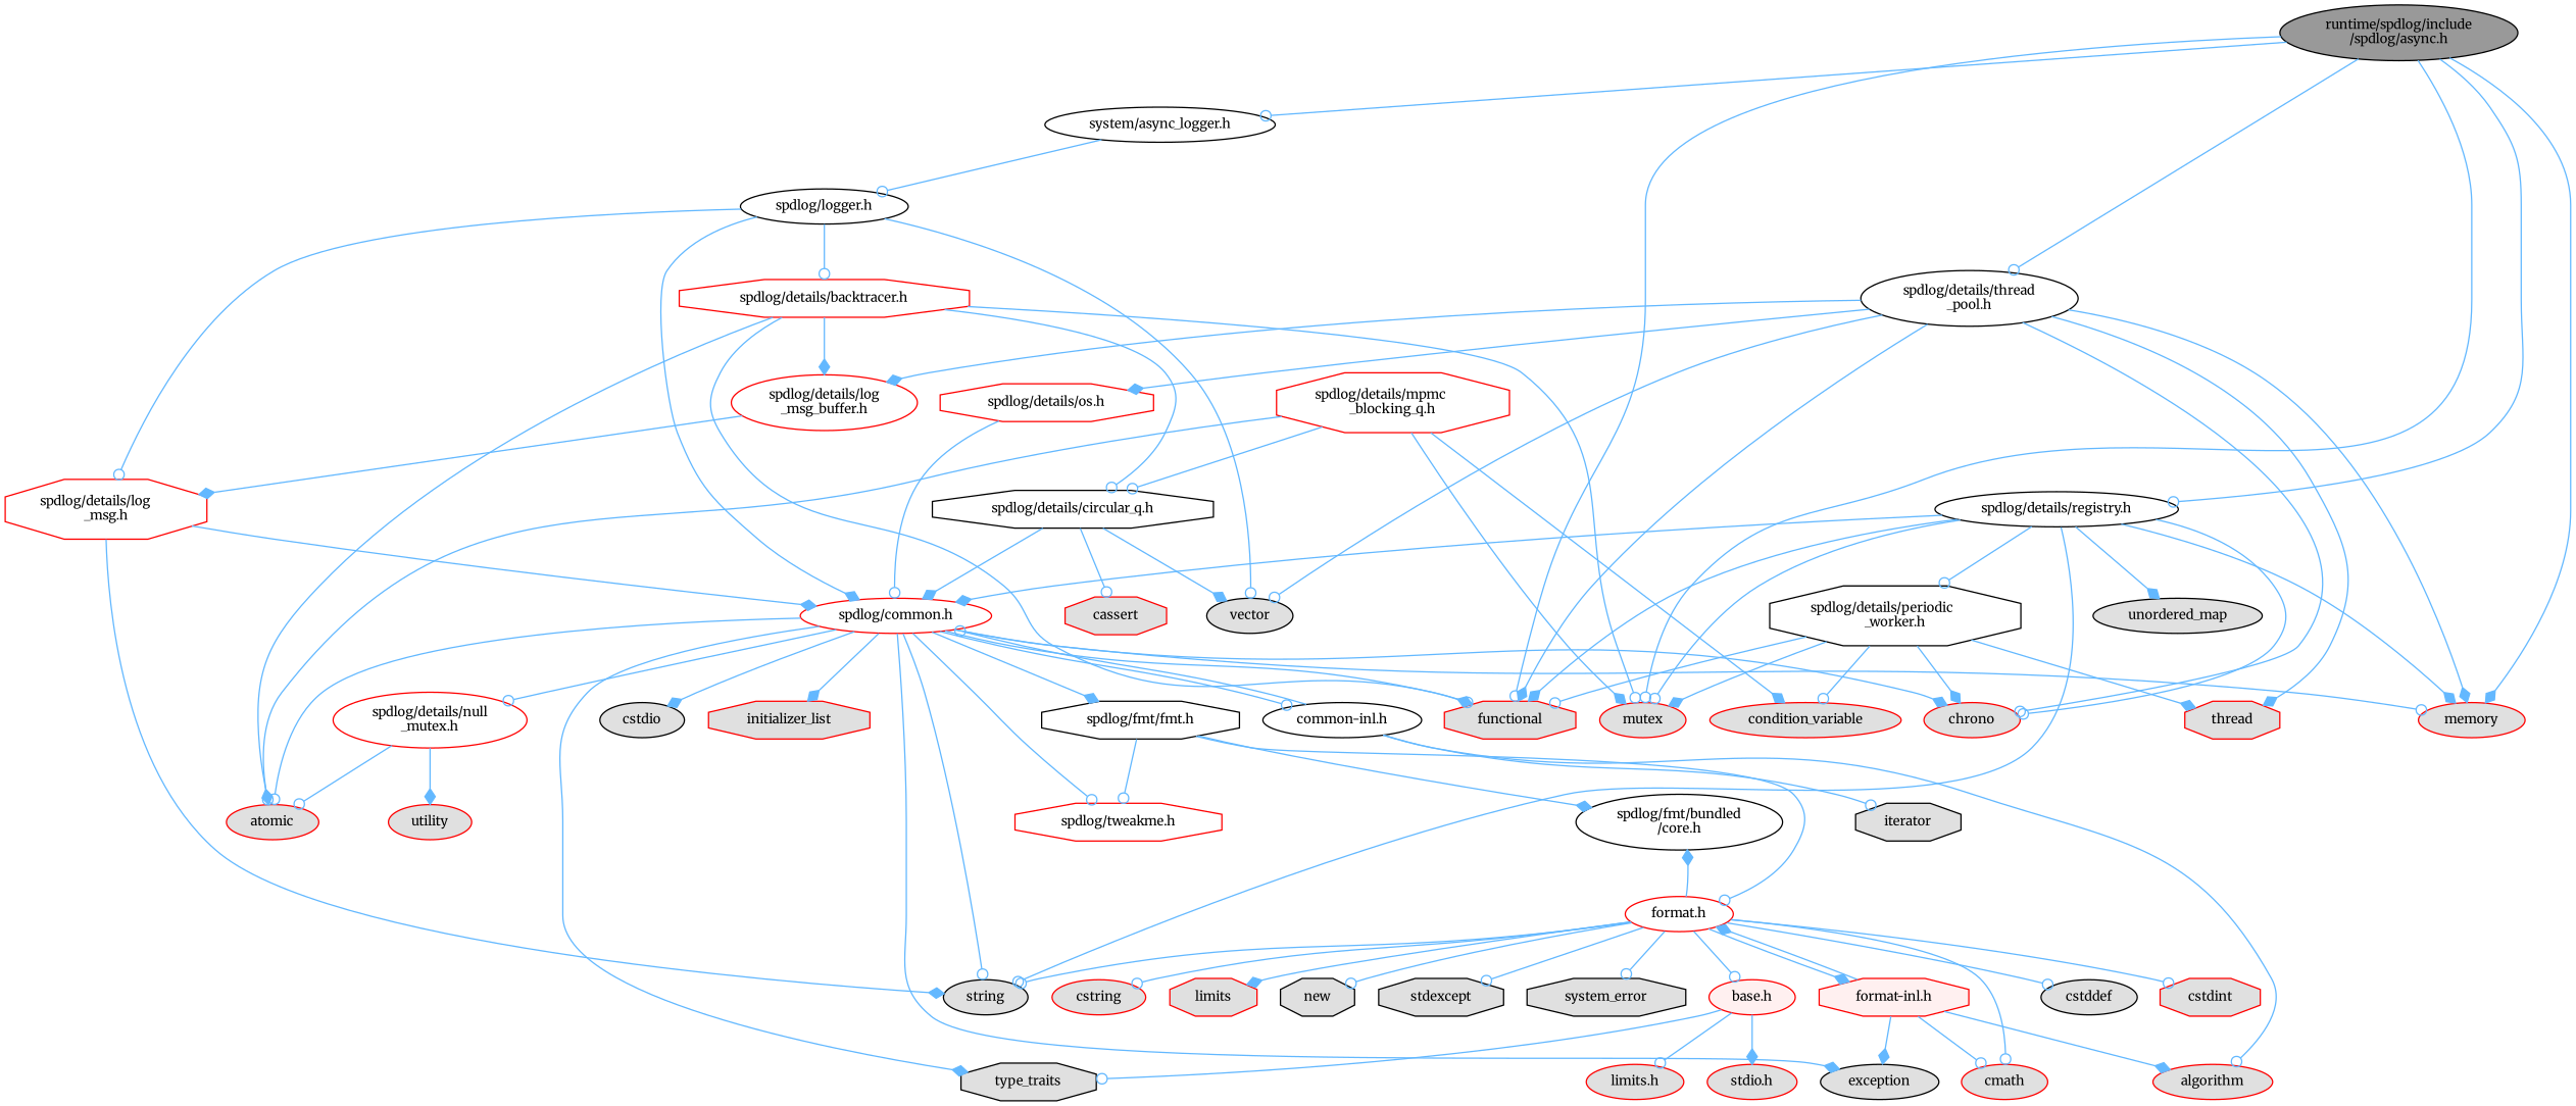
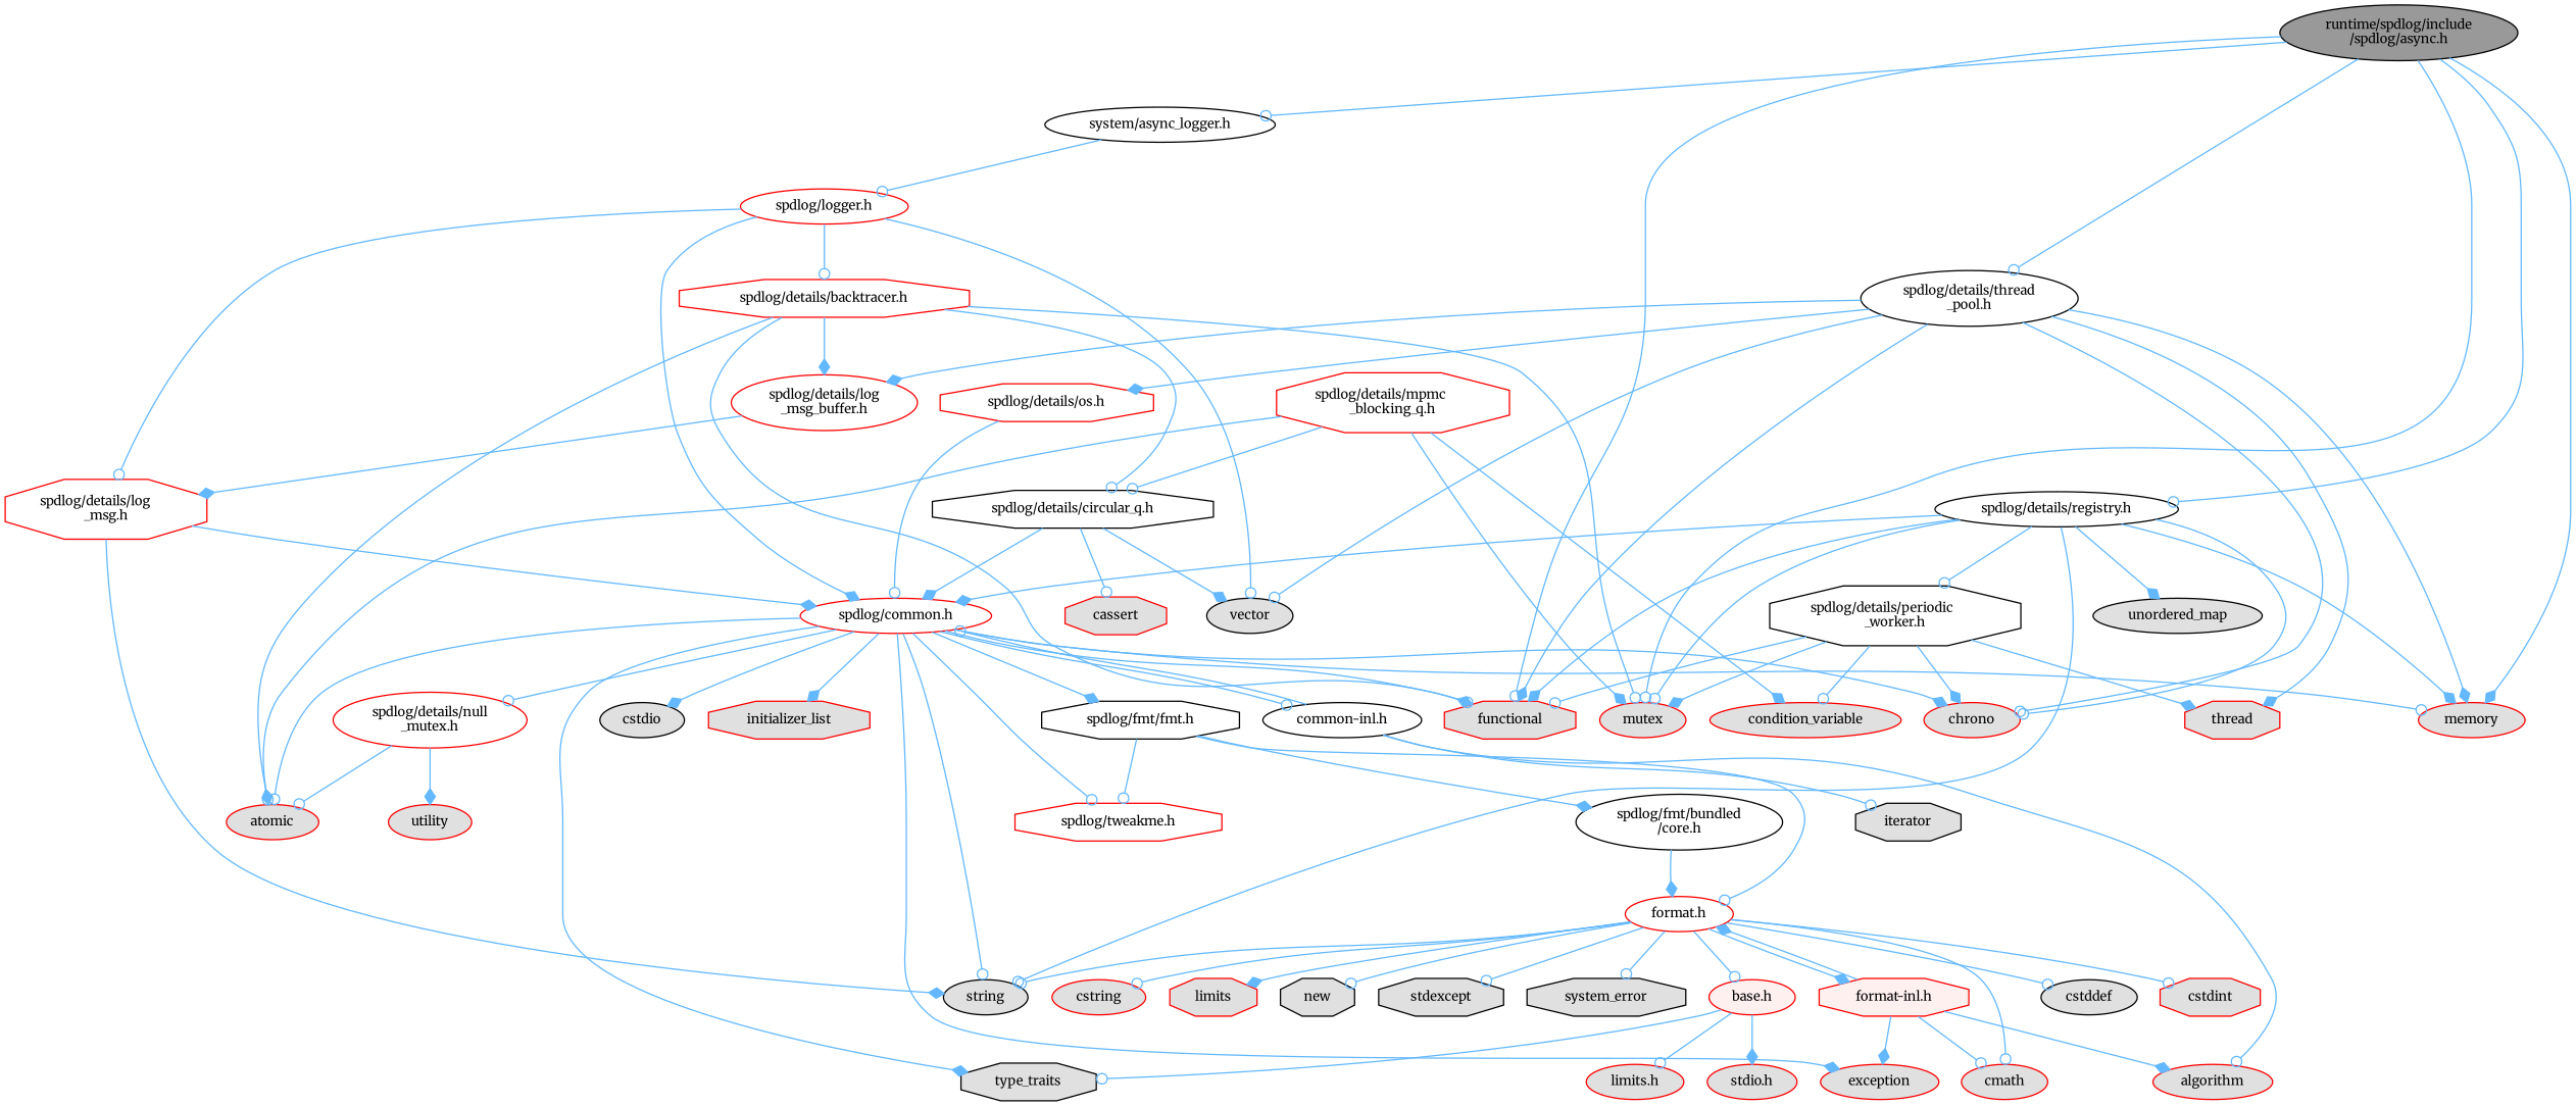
  digraph {
    fontname=Merriweather
    node [color=red fillcolor="#E0E0E0" fontname=Merriweather fontsize=10 shape=ellipse style=filled]
    edge [arrowhead=odot color=steelblue1 fontname=Merriweather fontsize=10 labelfontname=Helvetica labelfontsize=10 style=solid]
    n1 [color=black fillcolor=grey60 fontcolor=black height=0.2 label="runtime/spdlog/include\l/spdlog/async.h" width=0.4]
    n2 [color=black fillcolor=white height=0.2 label="system/async_logger.h" width=0.4]
    n3 [height=0.2 label=functional shape=octagon width=0.4]
    n4 [height=0.2 label=memory width=0.4]
    n5 [height=0.2 label=mutex width=0.4]
    n6 [color=black fillcolor=white height=0.2 label="spdlog/details/registry.h" width=0.4]
    n7 [color=black fillcolor=white height=0.2 label="spdlog/details/thread\l_pool.h" width=0.4]
-   n8 [color=black fillcolor=white height=0.2 label="spdlog/logger.h" width=0.4]
+   n8 [fillcolor=white height=0.2 label="spdlog/logger.h" width=0.4]
    n9 [fillcolor=white height=0.2 label="spdlog/common.h" width=0.4]
    n10 [height=0.2 label=chrono width=0.4]
    n11 [color=black height=0.2 label=string width=0.4]
    n12 [color=black fillcolor=white height=0.2 label="spdlog/details/periodic\l_worker.h" shape=octagon width=0.4]
    n13 [color=black height=0.2 label=unordered_map width=0.4]
    n14 [color=black height=0.2 label=vector width=0.4]
    n15 [fillcolor=white height=0.2 label="spdlog/details/log\l_msg_buffer.h" width=0.4]
    n16 [height=0.2 label=thread shape=octagon width=0.4]
    n17 [fillcolor=white height=0.2 label="spdlog/details/os.h" shape=octagon width=0.4]
    n18 [fillcolor=white height=0.2 label="spdlog/details/backtracer.h" shape=octagon width=0.4]
    n19 [fillcolor=white height=0.2 label="spdlog/details/log\l_msg.h" shape=octagon width=0.4]
    n20 [fillcolor=white height=0.2 label="spdlog/details/null\l_mutex.h" width=0.4]
    n21 [height=0.2 label=atomic width=0.4]
    n22 [fillcolor=white height=0.2 label="spdlog/tweakme.h" shape=octagon width=0.4]
    n23 [color=black height=0.2 label=cstdio width=0.4]
-   n24 [color=black height=0.2 label=exception width=0.4]
+   n24 [height=0.2 label=exception width=0.4]
    n25 [height=0.2 label=initializer_list shape=octagon width=0.4]
    n26 [color=black height=0.2 label=type_traits shape=octagon width=0.4]
    n27 [color=black fillcolor=white height=0.2 label="spdlog/fmt/fmt.h" shape=octagon width=0.4]
    n28 [color=black fillcolor=white height=0.2 label="common-inl.h" width=0.4]
    n29 [color=black fillcolor=white height=0.2 label="spdlog/details/circular_q.h" shape=octagon width=0.4]
    n30 [height=0.2 label=utility width=0.4]
    n31 [color=black fillcolor=white height=0.2 label="spdlog/fmt/bundled\l/core.h" width=0.4]
    n32 [fillcolor=white height=0.2 label="format.h" width=0.4]
    n33 [height=0.2 label=algorithm width=0.4]
    n34 [color=black height=0.2 label=iterator shape=octagon width=0.4]
    n35 [fillcolor="#FFF0F0" height=0.2 label="base.h" width=0.4]
    n36 [height=0.2 label=cmath width=0.4]
    n37 [color=black height=0.2 label=cstddef width=0.4]
    n38 [height=0.2 label=cstdint shape=octagon width=0.4]
    n39 [height=0.2 label=cstring width=0.4]
    n40 [height=0.2 label=limits shape=octagon width=0.4]
    n41 [color=black height=0.2 label=new shape=octagon width=0.4]
    n42 [color=black height=0.2 label=stdexcept shape=octagon width=0.4]
    n43 [color=black height=0.2 label=system_error shape=octagon width=0.4]
    n44 [fillcolor="#FFF0F0" height=0.2 label="format-inl.h" shape=octagon width=0.4]
    n45 [height=0.2 label="limits.h" width=0.4]
    n46 [height=0.2 label="stdio.h" width=0.4]
    n47 [height=0.2 label=cassert shape=octagon width=0.4]
    n48 [height=0.2 label=condition_variable width=0.4]
    n49 [fillcolor=white height=0.2 label="spdlog/details/mpmc\l_blocking_q.h" shape=octagon width=0.4]
    n1 -> n2
    n1 -> n3
    n1 -> n4 [arrowhead=diamond]
    n1 -> n5
    n1 -> n6
    n1 -> n7
    n2 -> n8
    n6 -> n3 [arrowhead=diamond]
    n6 -> n4 [arrowhead=diamond]
    n6 -> n5
    n6 -> n9 [arrowhead=diamond]
    n6 -> n10
    n6 -> n11
    n6 -> n12
    n6 -> n13 [arrowhead=diamond]
    n7 -> n3 [arrowhead=diamond]
    n7 -> n4 [arrowhead=diamond]
    n7 -> n10
    n7 -> n14
    n7 -> n15 [arrowhead=diamond]
    n7 -> n16 [arrowhead=diamond]
    n7 -> n17 [arrowhead=diamond]
    n8 -> n9 [arrowhead=diamond]
    n8 -> n14
    n8 -> n18
    n8 -> n19
    n9 -> n3
    n9 -> n4
    n9 -> n10 [arrowhead=diamond]
    n9 -> n11
    n9 -> n20
    n9 -> n21
    n9 -> n22
    n9 -> n23 [arrowhead=diamond]
    n9 -> n24 [arrowhead=diamond]
    n9 -> n25 [arrowhead=diamond]
    n9 -> n26 [arrowhead=diamond]
    n9 -> n27 [arrowhead=diamond]
    n9 -> n28
    n12 -> n3
    n12 -> n5 [arrowhead=diamond]
    n12 -> n10 [arrowhead=diamond]
    n12 -> n16 [arrowhead=diamond]
    n12 -> n48
    n15 -> n19 [arrowhead=diamond]
    n17 -> n9
    n18 -> n3 [arrowhead=diamond]
    n18 -> n5
    n18 -> n15 [arrowhead=diamond]
    n18 -> n21
    n18 -> n29
    n19 -> n9 [arrowhead=diamond]
    n19 -> n11 [arrowhead=diamond]
    n20 -> n21
    n20 -> n30 [arrowhead=diamond]
    n27 -> n22
    n27 -> n31 [arrowhead=diamond]
    n27 -> n32
    n28 -> n9
    n28 -> n33
    n28 -> n34
    n29 -> n9 [arrowhead=diamond]
    n29 -> n14 [arrowhead=diamond]
    n29 -> n47
-   n32 -> n31 [arrowhead=diamond]
+   n31 -> n32 [arrowhead=diamond]
    n32 -> n11
    n32 -> n35
    n32 -> n36
    n32 -> n37
    n32 -> n38
    n32 -> n39
    n32 -> n40 [arrowhead=diamond]
    n32 -> n41
    n32 -> n42
    n32 -> n43
    n32 -> n44 [arrowhead=diamond]
    n35 -> n26
    n35 -> n45
    n35 -> n46 [arrowhead=diamond]
    n44 -> n24 [arrowhead=diamond]
    n44 -> n32 [arrowhead=diamond]
    n44 -> n33 [arrowhead=diamond]
    n44 -> n36
    n49 -> n5 [arrowhead=diamond]
    n49 -> n21 [arrowhead=diamond]
    n49 -> n29
    n49 -> n48 [arrowhead=diamond]
  }
